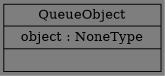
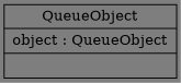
  digraph {
    bgcolor="#7e7e7e"
    rankdir=BT
-   n1 [color=black fontcolor=black label=<{QueueObject|object : NoneType<br ALIGN="LEFT"/>|}> shape=record style=solid]
+   n1 [color=black fontcolor=black label=<{QueueObject|object : QueueObject<br ALIGN="LEFT"/>|}> shape=record style=solid]
  }
